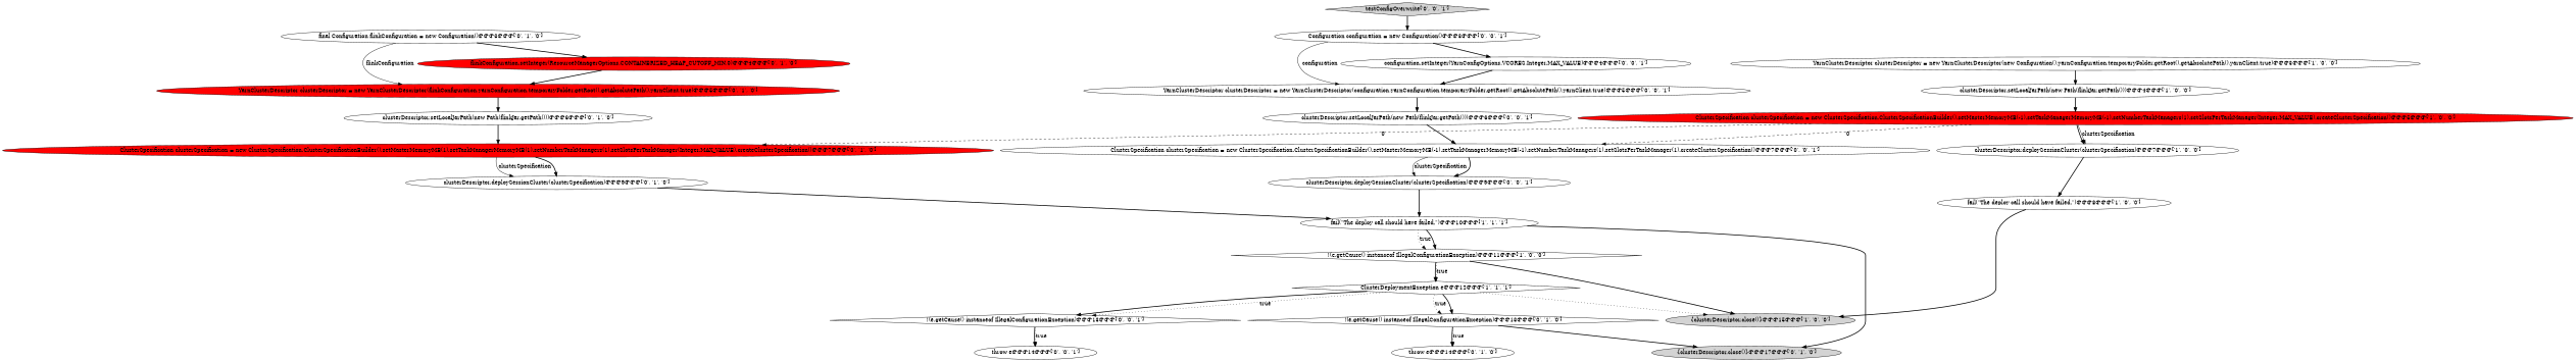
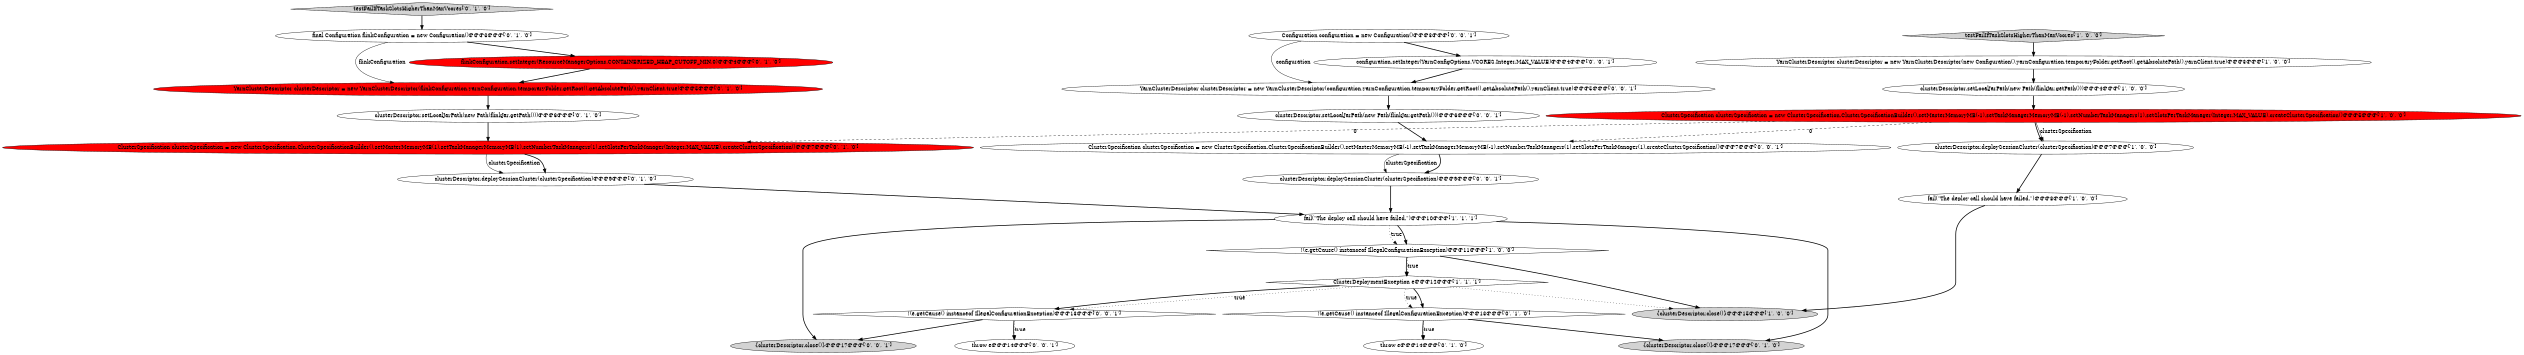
  digraph {
    node [fillcolor=white shape=ellipse style=filled]
    edge [style=bold]
    n1 [label="!(e.getCause() instanceof IllegalConfigurationException)@@@11@@@['1', '0', '0']" shape=diamond]
    n2 [label="ClusterDeploymentException e@@@12@@@['1', '1', '1']" shape=diamond]
    n3 [fillcolor=lightgray label="{clusterDescriptor.close()}@@@15@@@['1', '0', '0']"]
    n4 [label="!(e.getCause() instanceof IllegalConfigurationException)@@@13@@@['0', '0', '1']" shape=diamond]
    n5 [label="!(e.getCause() instanceof IllegalConfigurationException)@@@13@@@['0', '1', '0']" shape=diamond]
    n6 [label="YarnClusterDescriptor clusterDescriptor = new YarnClusterDescriptor(configuration,yarnConfiguration,temporaryFolder.getRoot().getAbsolutePath(),yarnClient,true)@@@5@@@['0', '0', '1']"]
    n7 [label="clusterDescriptor.setLocalJarPath(new Path(flinkJar.getPath()))@@@6@@@['0', '0', '1']"]
    n8 [label="ClusterSpecification clusterSpecification = new ClusterSpecification.ClusterSpecificationBuilder().setMasterMemoryMB(-1).setTaskManagerMemoryMB(-1).setNumberTaskManagers(1).setSlotsPerTaskManager(1).createClusterSpecification()@@@7@@@['0', '0', '1']"]
+   n9 [fillcolor=lightgray label="{clusterDescriptor.close()}@@@17@@@['0', '0', '1']"]
    n10 [label="throw e@@@14@@@['0', '0', '1']"]
    n11 [label="throw e@@@14@@@['0', '1', '0']"]
    n12 [fillcolor=lightgray label="{clusterDescriptor.close()}@@@17@@@['0', '1', '0']"]
    n13 [label="final Configuration flinkConfiguration = new Configuration()@@@3@@@['0', '1', '0']"]
    n14 [fillcolor=red label="YarnClusterDescriptor clusterDescriptor = new YarnClusterDescriptor(flinkConfiguration,yarnConfiguration,temporaryFolder.getRoot().getAbsolutePath(),yarnClient,true)@@@5@@@['0', '1', '0']"]
    n15 [fillcolor=red label="flinkConfiguration.setInteger(ResourceManagerOptions.CONTAINERIZED_HEAP_CUTOFF_MIN,0)@@@4@@@['0', '1', '0']"]
    n16 [label="clusterDescriptor.setLocalJarPath(new Path(flinkJar.getPath()))@@@6@@@['0', '1', '0']"]
    n17 [label="YarnClusterDescriptor clusterDescriptor = new YarnClusterDescriptor(new Configuration(),yarnConfiguration,temporaryFolder.getRoot().getAbsolutePath(),yarnClient,true)@@@3@@@['1', '0', '0']"]
    n18 [label="clusterDescriptor.setLocalJarPath(new Path(flinkJar.getPath()))@@@4@@@['1', '0', '0']"]
    n19 [fillcolor=red label="ClusterSpecification clusterSpecification = new ClusterSpecification.ClusterSpecificationBuilder().setMasterMemoryMB(-1).setTaskManagerMemoryMB(-1).setNumberTaskManagers(1).setSlotsPerTaskManager(Integer.MAX_VALUE).createClusterSpecification()@@@5@@@['1', '0', '0']"]
+   n20 [fillcolor=lightgray label="testFailIfTaskSlotsHigherThanMaxVcores['0', '1', '0']" shape=diamond]
    n21 [fillcolor=red label="ClusterSpecification clusterSpecification = new ClusterSpecification.ClusterSpecificationBuilder().setMasterMemoryMB(1).setTaskManagerMemoryMB(1).setNumberTaskManagers(1).setSlotsPerTaskManager(Integer.MAX_VALUE).createClusterSpecification()@@@7@@@['0', '1', '0']"]
    n22 [label="clusterDescriptor.deploySessionCluster(clusterSpecification)@@@7@@@['1', '0', '0']"]
    n23 [label="clusterDescriptor.deploySessionCluster(clusterSpecification)@@@9@@@['0', '0', '1']"]
    n24 [label="clusterDescriptor.deploySessionCluster(clusterSpecification)@@@9@@@['0', '1', '0']"]
    n25 [label="fail(\"The deploy call should have failed.\")@@@8@@@['1', '0', '0']"]
-   n26 [fillcolor=lightgray label="testConfigOverwrite['0', '0', '1']" shape=diamond]
    n27 [label="Configuration configuration = new Configuration()@@@3@@@['0', '0', '1']"]
    n28 [label="configuration.setInteger(YarnConfigOptions.VCORES,Integer.MAX_VALUE)@@@4@@@['0', '0', '1']"]
    n29 [label="fail(\"The deploy call should have failed.\")@@@10@@@['1', '1', '1']"]
+   n30 [fillcolor=lightgray label="testFailIfTaskSlotsHigherThanMaxVcores['1', '0', '0']" shape=diamond]
    n1 -> n2
    n1 -> n2 [label=true style=dotted]
    n1 -> n3
    n2 -> n3 [style=dotted]
    n2 -> n4 [label=true style=dotted]
    n2 -> n4
    n2 -> n5
    n2 -> n5 [label=true style=dotted]
+   n4 -> n9
    n4 -> n10 [label=true style=dotted]
    n4 -> n10
    n5 -> n11
    n5 -> n11 [label=true style=dotted]
    n5 -> n12
    n6 -> n7
    n7 -> n8
    n8 -> n23
    n8 -> n23 [label=clusterSpecification style=solid]
    n13 -> n14 [label=flinkConfiguration style=solid]
    n13 -> n15
    n14 -> n16
    n15 -> n14
    n16 -> n21
    n17 -> n18
    n18 -> n19
    n19 -> n8 [label=0 style=dashed]
    n19 -> n21 [label=0 style=dashed]
    n19 -> n22
    n19 -> n22 [label=clusterSpecification style=solid]
+   n20 -> n13
    n21 -> n24 [label=clusterSpecification style=solid]
    n21 -> n24
    n22 -> n25
    n23 -> n29
    n24 -> n29
    n25 -> n3
-   n26 -> n27
    n27 -> n6 [label=configuration style=solid]
    n27 -> n28
    n28 -> n6
    n29 -> n1 [label=true style=dotted]
    n29 -> n1
+   n29 -> n9
    n29 -> n12
+   n30 -> n17
  }
